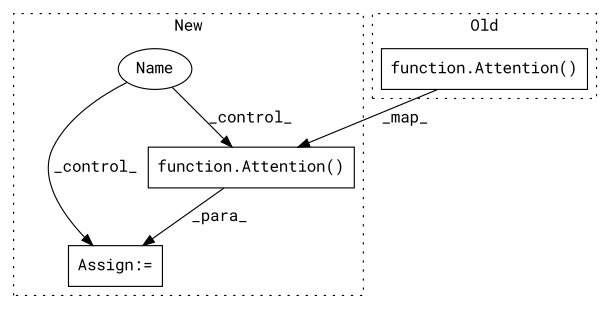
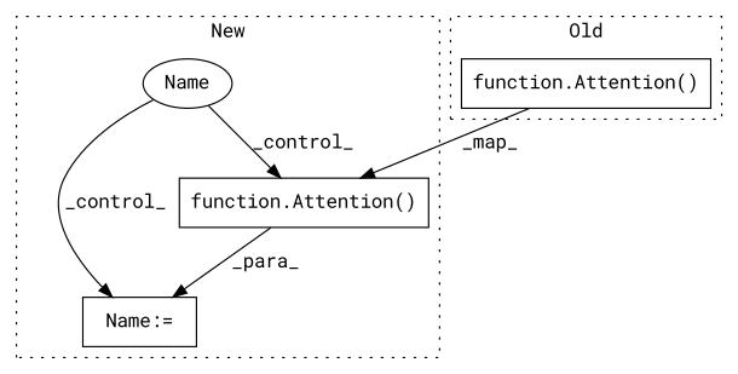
  digraph {
    fontname="Roboto Mono"
    node [a=75 l=80 shape=box fontname="Roboto Mono"]
    edge [fontname="Roboto Mono"]
    n1 [label="function.Attention()" s=5302]
-   n2 [a=68 l=3 label="Assign:=" s=5533]
+   n2 [a=68 l=3 label="Name:=" s=5533]
    n3 [a=87 l=1 label=Name s=5264 shape=ellipse]
    n4 [label="function.Attention()" s=5445]
    subgraph cluster_1 {
      label=New
      style=dotted
      n1
      n2
      n3
    }
    subgraph cluster_2 {
      label=Old
      style=dotted
      n4
    }
    n1 -> n2 [label=_para_]
    n3 -> n1 [label=_control_]
    n3 -> n2 [label=_control_]
    n4 -> n1 [label=_map_]
  }
